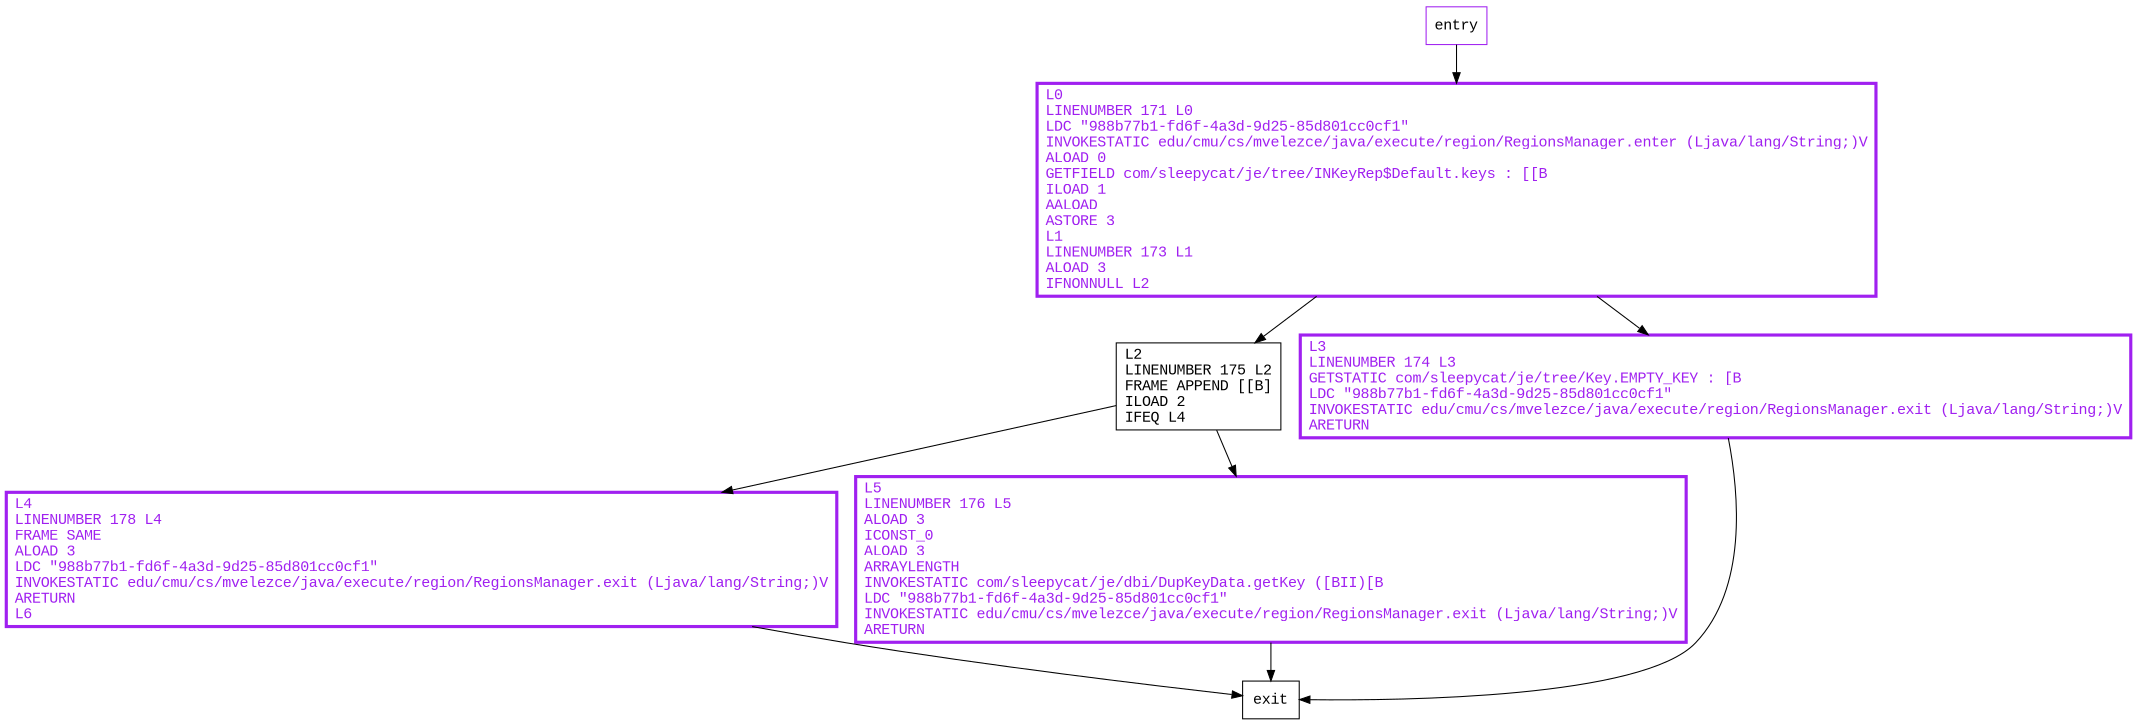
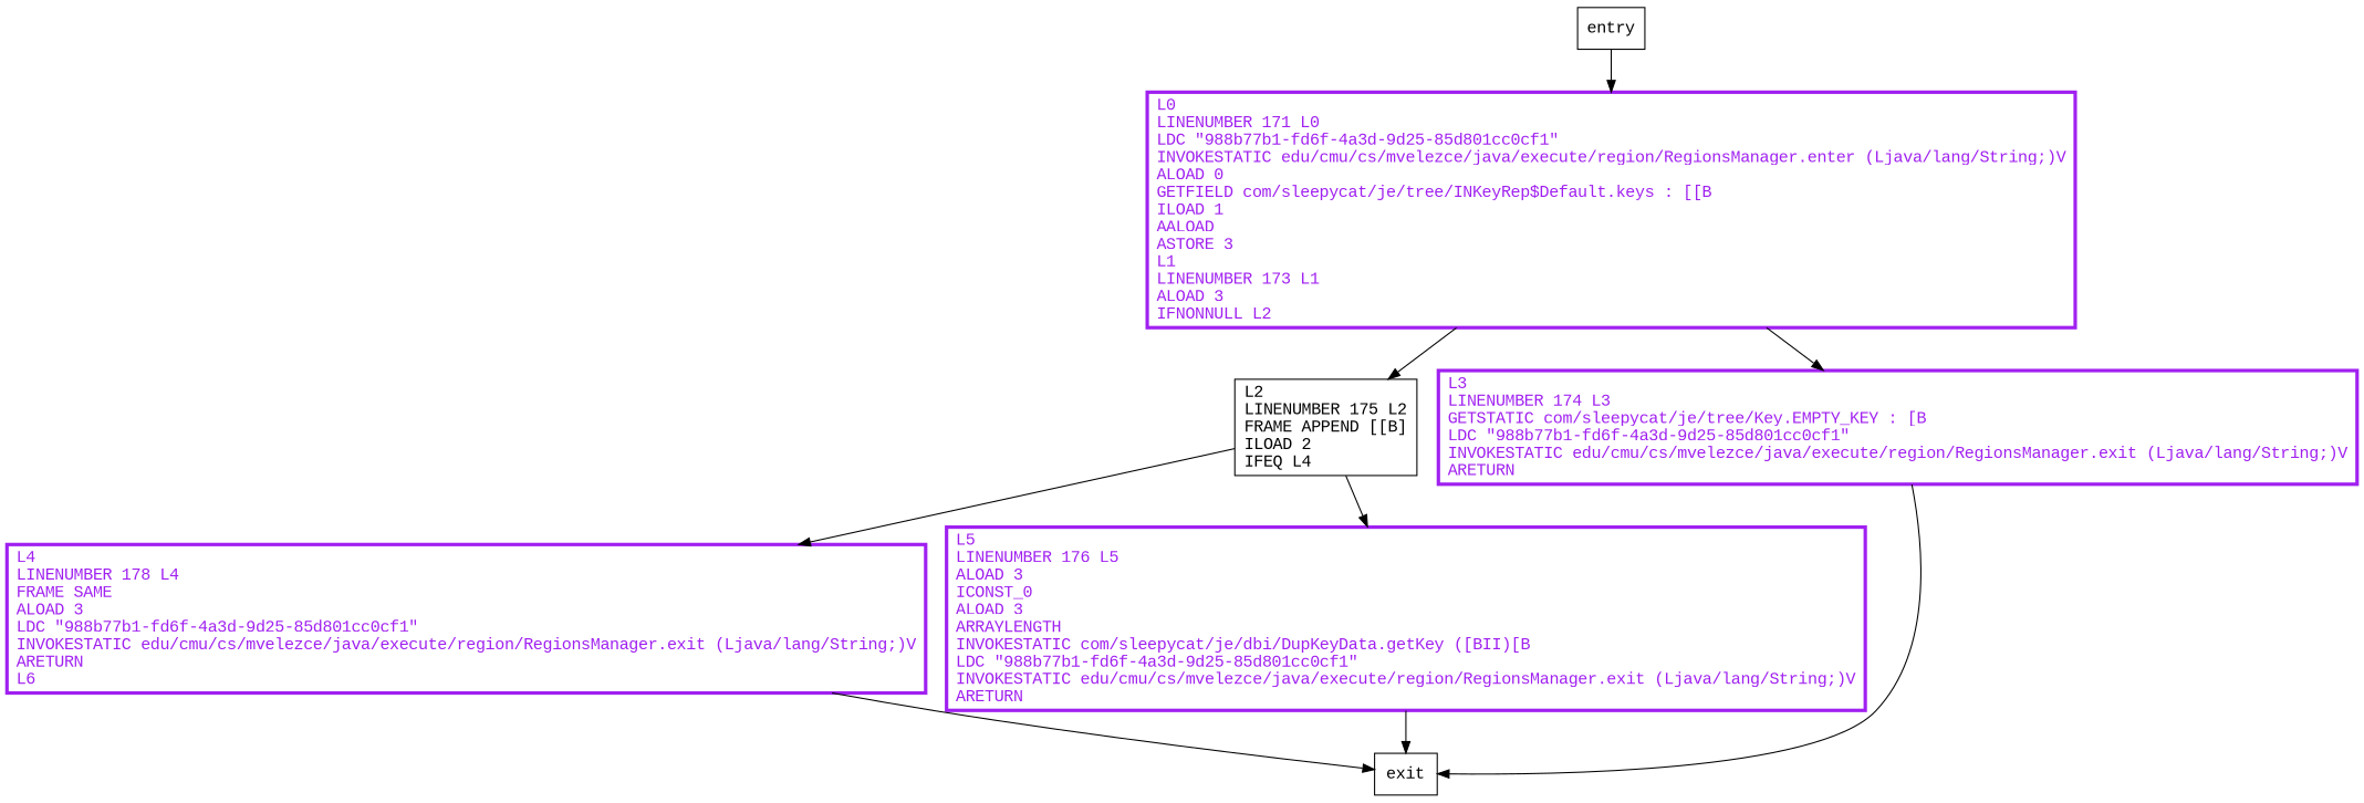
  digraph {
    fontname="Liberation Mono"
    node [shape=record fontname="Liberation Mono" color=purple fontcolor=purple penwidth=3]
    edge [fontname="Liberation Mono"]
    n1 [label="L2\lLINENUMBER 175 L2\lFRAME APPEND [[B]\lILOAD 2\lIFEQ L4\l" color="" fontcolor="" penwidth=""]
    n2 [label="L4\lLINENUMBER 178 L4\lFRAME SAME\lALOAD 3\lLDC \"988b77b1-fd6f-4a3d-9d25-85d801cc0cf1\"\lINVOKESTATIC edu/cmu/cs/mvelezce/java/execute/region/RegionsManager.exit (Ljava/lang/String;)V\lARETURN\lL6\l"]
    n3 [label="L5\lLINENUMBER 176 L5\lALOAD 3\lICONST_0\lALOAD 3\lARRAYLENGTH\lINVOKESTATIC com/sleepycat/je/dbi/DupKeyData.getKey ([BII)[B\lLDC \"988b77b1-fd6f-4a3d-9d25-85d801cc0cf1\"\lINVOKESTATIC edu/cmu/cs/mvelezce/java/execute/region/RegionsManager.exit (Ljava/lang/String;)V\lARETURN\l"]
    exit [color="" fontcolor="" penwidth=""]
    n5 [label="L0\lLINENUMBER 171 L0\lLDC \"988b77b1-fd6f-4a3d-9d25-85d801cc0cf1\"\lINVOKESTATIC edu/cmu/cs/mvelezce/java/execute/region/RegionsManager.enter (Ljava/lang/String;)V\lALOAD 0\lGETFIELD com/sleepycat/je/tree/INKeyRep$Default.keys : [[B\lILOAD 1\lAALOAD\lASTORE 3\lL1\lLINENUMBER 173 L1\lALOAD 3\lIFNONNULL L2\l"]
    n6 [label="L3\lLINENUMBER 174 L3\lGETSTATIC com/sleepycat/je/tree/Key.EMPTY_KEY : [B\lLDC \"988b77b1-fd6f-4a3d-9d25-85d801cc0cf1\"\lINVOKESTATIC edu/cmu/cs/mvelezce/java/execute/region/RegionsManager.exit (Ljava/lang/String;)V\lARETURN\l"]
-   entry [fontcolor="" penwidth=""]
+   entry [color="" fontcolor="" penwidth=""]
    n1 -> n2
    n1 -> n3
    n2 -> exit
    n3 -> exit
    n5 -> n1
    n5 -> n6
    n6 -> exit
    entry -> n5
  }
